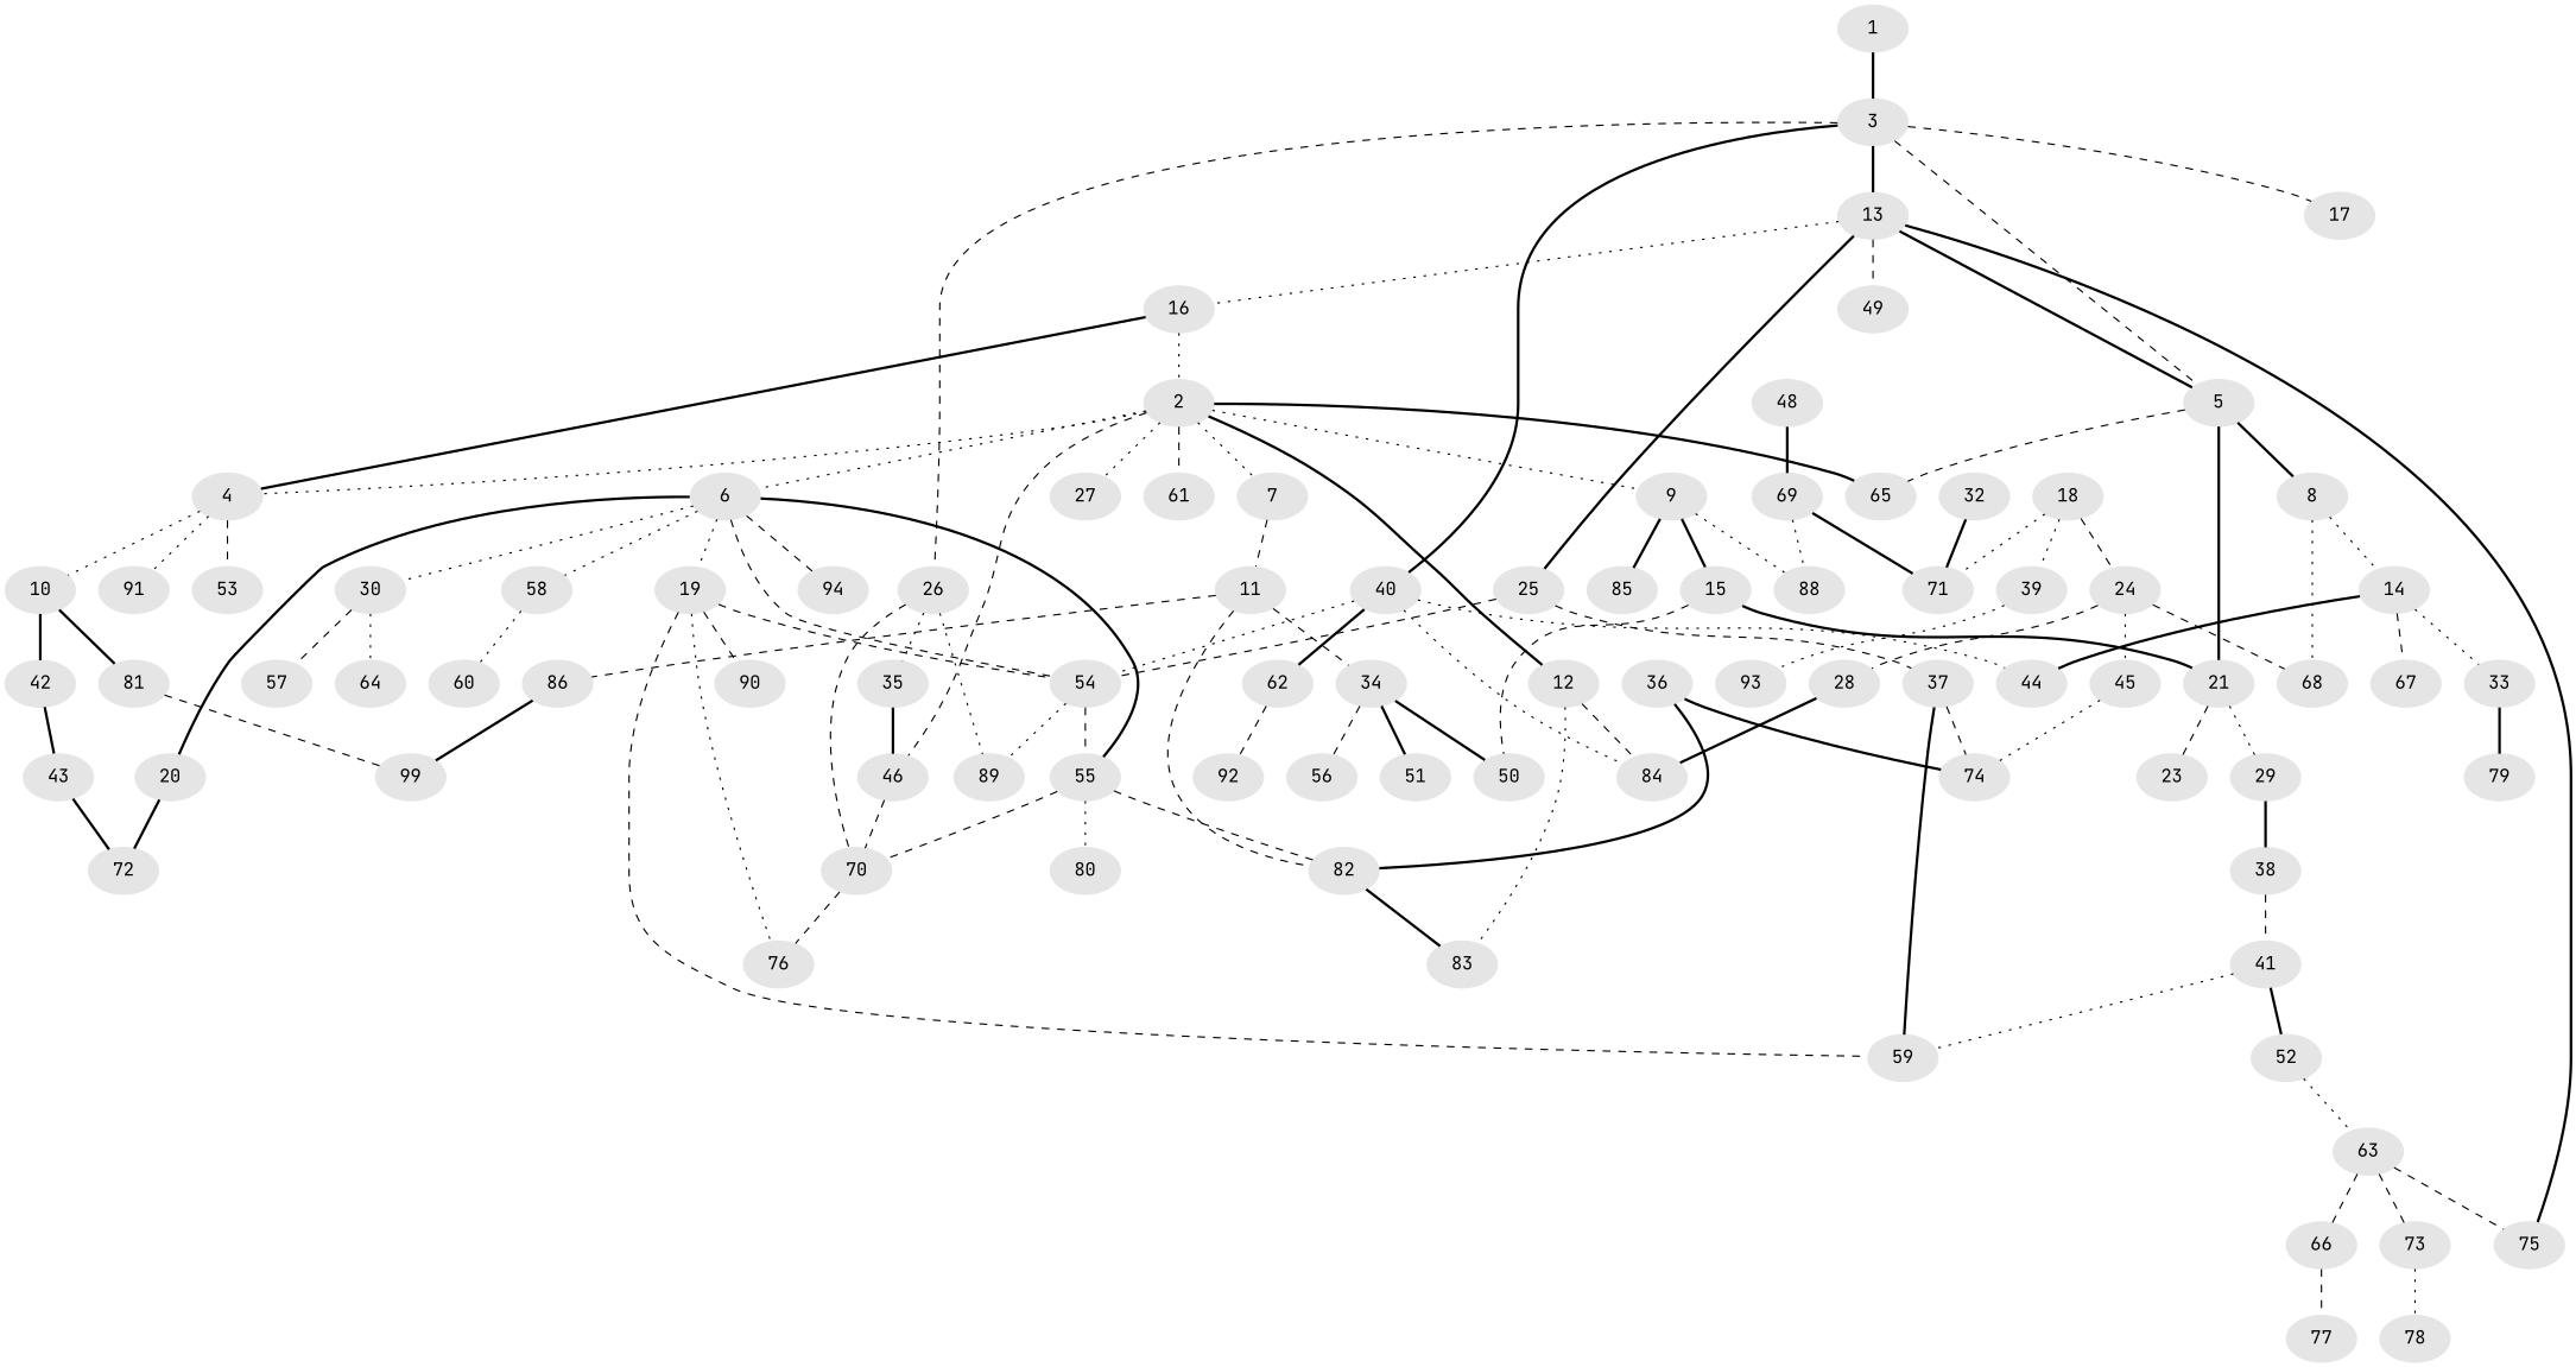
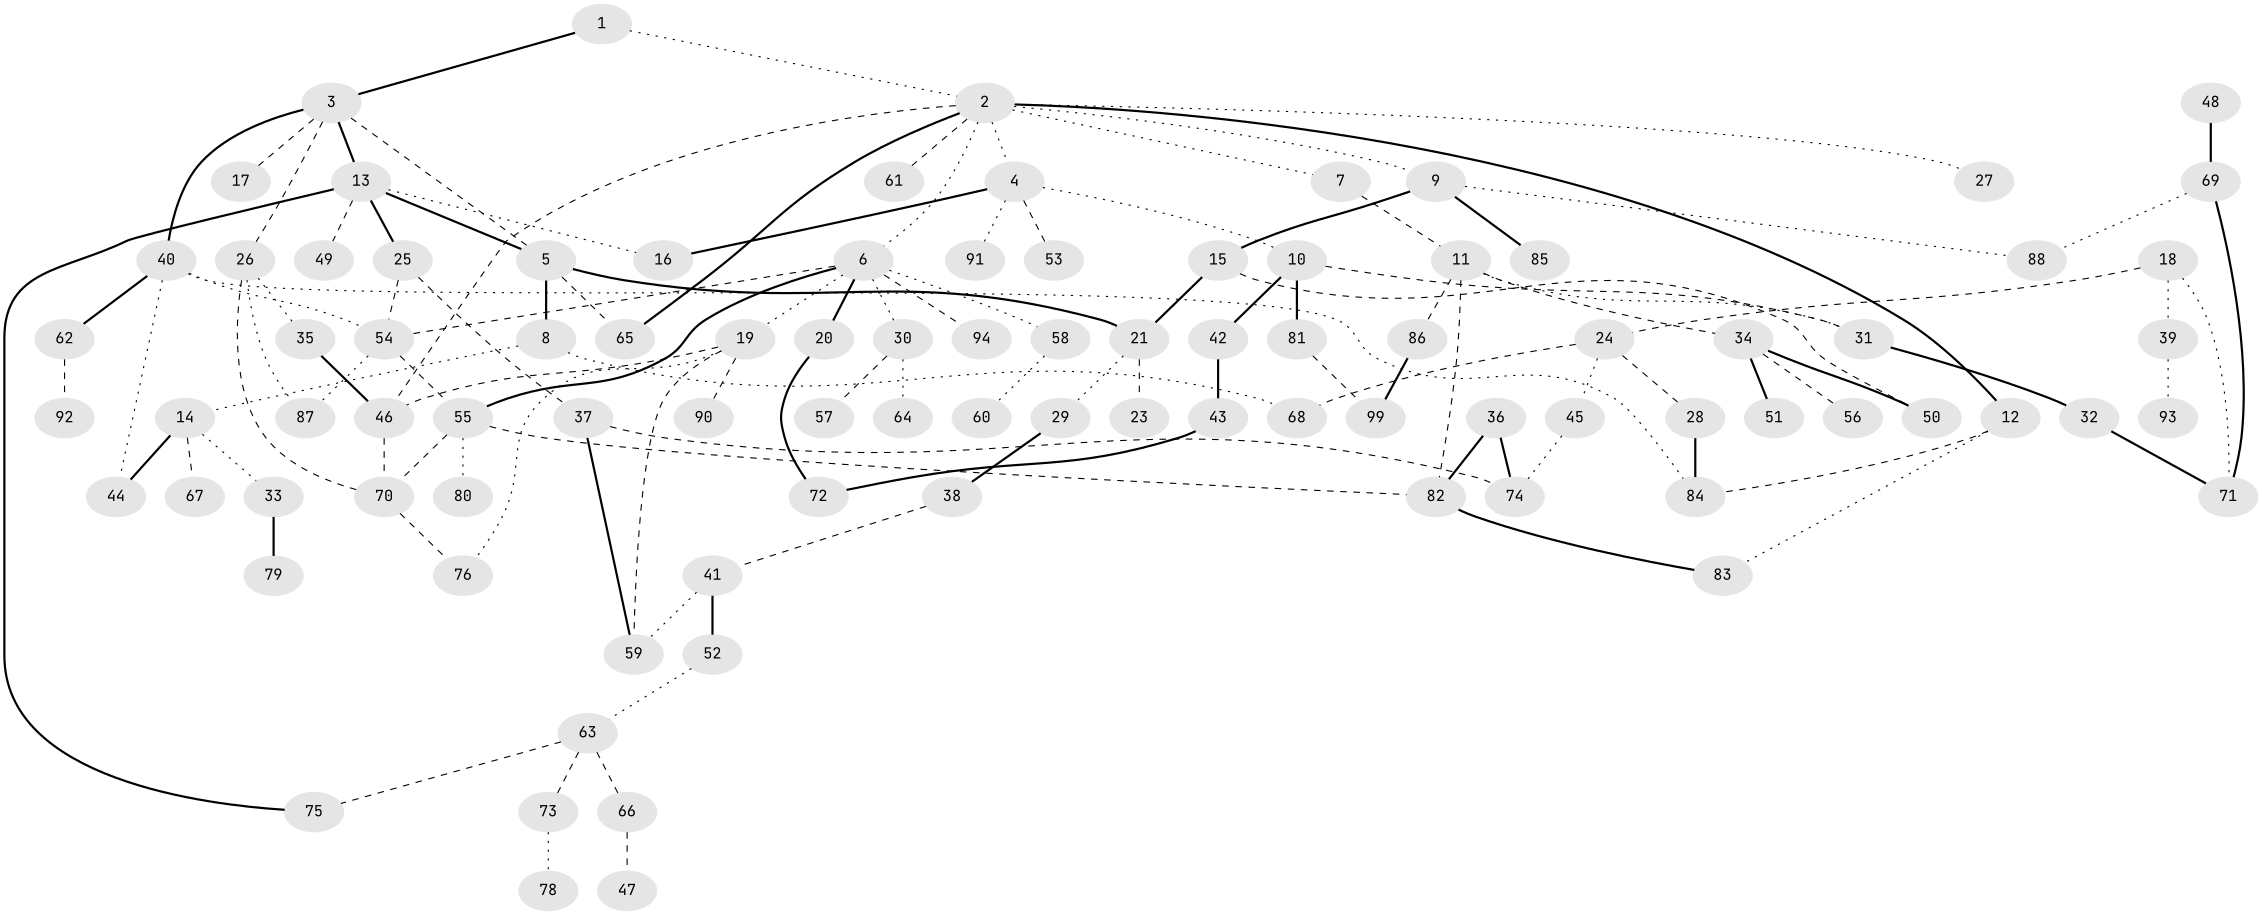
  graph {
    fontname="JetBrains Mono"
    node [color=gray90 fontname="JetBrains Mono" style=filled]
    edge [fontname="JetBrains Mono" style=dashed]
    1
    2
    3
    4
    6
    7
    9
    12
    27
    46
    61
    65
    5
    13
    17
    26
    40
    10
    16
    53
    91
    19
    20
    30
    54
    55
    58
    94
    11
    15
    85
    88
    83
    84
    70
    8
    21
    25
    49
    75
    35
-   87 [label=89]
+   87
    44
    62
    81
+   31
    42
    14
    68
    23
    29
    59
    76
    90
    72
    57
    64
    82
    80
    60
    34
    86
    n63 [label=99]
    33
    67
    50
    32
    43
    51
    56
    36
    74
    18
    24
    39
    71
    37
    79
    28
    45
    93
    38
    48
    69
    41
    52
    92
    63
    66
    73
-   77
+   77 [label=47]
    78
-   16 -- 2 [style=dotted]
+   1 -- 2 [style=dotted]
    1 -- 3 [style=bold]
    2 -- 4 [style=dotted]
    2 -- 6 [style=dotted]
    2 -- 7 [style=dotted]
    2 -- 9 [style=dotted]
    2 -- 12 [style=bold]
    2 -- 27 [style=dotted]
    2 -- 46
    2 -- 61
    2 -- 65 [style=bold]
    3 -- 5
    3 -- 13 [style=bold]
    3 -- 17
    3 -- 26
    3 -- 40 [style=bold]
    4 -- 10 [style=dotted]
    4 -- 16 [style=bold]
    4 -- 53
    4 -- 91 [style=dotted]
    6 -- 19 [style=dotted]
    6 -- 20 [style=bold]
    6 -- 30 [style=dotted]
    6 -- 54
    6 -- 55 [style=bold]
    6 -- 58 [style=dotted]
    6 -- 94
    7 -- 11
    9 -- 15 [style=bold]
    9 -- 85 [style=bold]
    9 -- 88 [style=dotted]
    12 -- 83 [style=dotted]
    12 -- 84
    46 -- 70
    5 -- 65
    5 -- 8 [style=bold]
    5 -- 21 [style=bold]
    13 -- 5 [style=bold]
    13 -- 16 [style=dotted]
    13 -- 25 [style=bold]
    13 -- 49
    13 -- 75 [style=bold]
    26 -- 70
    26 -- 35 [style=dotted]
    26 -- 87 [style=dotted]
    40 -- 54 [style=dotted]
    40 -- 84 [style=dotted]
    40 -- 44 [style=dotted]
    40 -- 62 [style=bold]
    10 -- 81 [style=bold]
+   10 -- 31
    10 -- 42 [style=bold]
-   19 -- 54
+   19 -- 46
    19 -- 59
    19 -- 76 [style=dotted]
    19 -- 90
    20 -- 72 [style=bold]
    30 -- 57
    30 -- 64 [style=dotted]
    54 -- 55
    54 -- 87 [style=dotted]
    55 -- 70
    55 -- 82
    55 -- 80 [style=dotted]
    58 -- 60 [style=dotted]
+   11 -- 31 [style=dotted]
    11 -- 82
    11 -- 34
    11 -- 86
    15 -- 21 [style=bold]
    15 -- 50
    70 -- 76
    8 -- 14 [style=dotted]
    8 -- 68 [style=dotted]
    21 -- 23
    21 -- 29 [style=dotted]
    25 -- 54
    25 -- 37
    35 -- 46 [style=bold]
    62 -- 92
    81 -- n63
+   31 -- 32 [style=bold]
    42 -- 43 [style=bold]
    14 -- 44 [style=bold]
    14 -- 33 [style=dotted]
    14 -- 67
    29 -- 38 [style=bold]
    82 -- 83 [style=bold]
    34 -- 50 [style=bold]
    34 -- 51 [style=bold]
    34 -- 56
    86 -- n63 [style=bold]
    33 -- 79 [style=bold]
    32 -- 71 [style=bold]
    43 -- 72 [style=bold]
    36 -- 82 [style=bold]
    36 -- 74 [style=bold]
    18 -- 24
    18 -- 39 [style=dotted]
    18 -- 71 [style=dotted]
    24 -- 68
    24 -- 28
    24 -- 45 [style=dotted]
    39 -- 93 [style=dotted]
    37 -- 59 [style=bold]
    37 -- 74
    28 -- 84 [style=bold]
    45 -- 74 [style=dotted]
    38 -- 41
    48 -- 69 [style=bold]
    69 -- 88 [style=dotted]
    69 -- 71 [style=bold]
    41 -- 59 [style=dotted]
    41 -- 52 [style=bold]
    52 -- 63 [style=dotted]
    63 -- 75
    63 -- 66
    63 -- 73
    66 -- 77
    73 -- 78 [style=dotted]
  }
